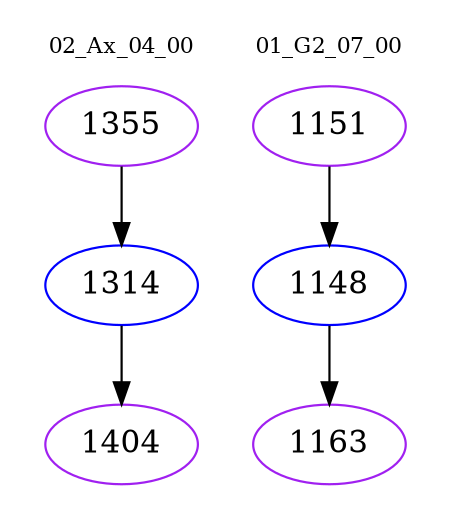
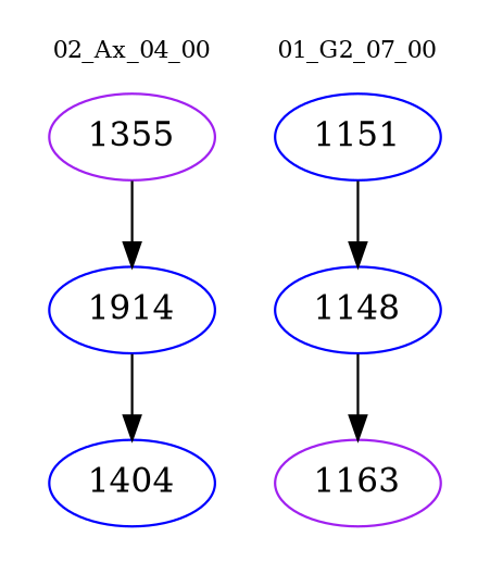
  digraph {
    node [color=purple]
    edge [color=black]
    n1 [label=1355]
-   n2 [color=blue label=1314]
-   n3 [label=1404]
-   n4 [label=1151]
+   n2 [color=blue label=1914]
+   n3 [color=blue label=1404]
+   n4 [color=blue label=1151]
    n5 [color=blue label=1148]
    n6 [label=1163]
    subgraph cluster_1 {
      color=white
      fontsize=10
      label="02_Ax_04_00"
      n1
      n2
      n3
    }
    subgraph cluster_2 {
      color=white
      fontsize=10
      label="01_G2_07_00"
      n4
      n5
      n6
    }
    n1 -> n2
    n2 -> n3
    n4 -> n5
    n5 -> n6
  }
